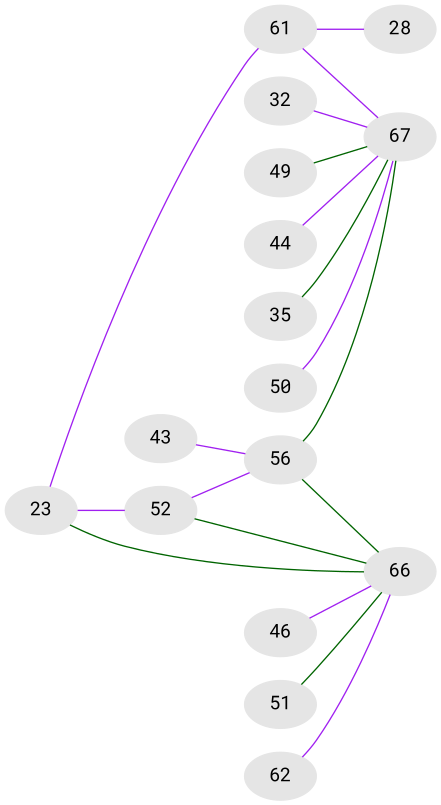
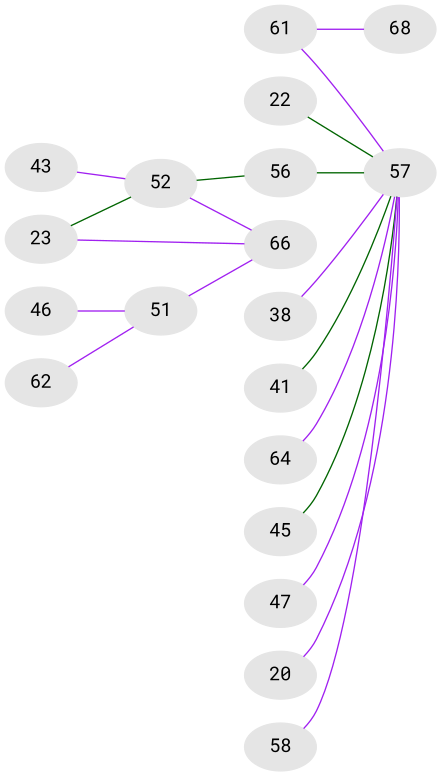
  graph {
    fontname="Roboto Mono"
    rankdir=LR
    node [color=gray90 fontname="Roboto Mono" style=filled]
    edge [color=purple fontname="Roboto Mono"]
-   67 [super="+30+65+59"]
+   67 [super="+30+65+59" label=57]
+   22
    23 [super="+7"]
    52 [super="+16+10"]
    n5 [label=61 super="+26+29+36"]
    66 [super="+19+25+33+5"]
    56 [super="+6+21+11"]
-   68 [label=28]
-   32
-   41 [label=49]
+   68
+   32 [label=38]
+   41
    43
-   44
-   45 [label=35]
+   44 [label=64]
+   45
    46
-   50
+   47
+   50 [label=20]
    51 [super="+31"]
+   58
    62
-   23 -- 52 [weight=2]
-   23 -- n5
-   23 -- 66 [color=darkgreen weight=2]
-   52 -- 66 [color=darkgreen weight=2]
-   52 -- 56
+   22 -- 67 [color=darkgreen]
+   23 -- 52 [color=darkgreen weight=2]
+   23 -- 66 [weight=2]
+   52 -- 66 [weight=2]
+   52 -- 56 [color=darkgreen]
    n5 -- 67 [weight=6]
    n5 -- 68
    56 -- 67 [color=darkgreen weight=3]
-   56 -- 66 [color=darkgreen weight=2]
    32 -- 67
    41 -- 67 [color=darkgreen]
-   43 -- 56
+   43 -- 52
    44 -- 67
    45 -- 67 [color=darkgreen]
-   46 -- 66
+   46 -- 51
+   47 -- 67
    50 -- 67
-   51 -- 66 [color=darkgreen]
-   62 -- 66
+   51 -- 66
+   58 -- 67
+   62 -- 51
  }
